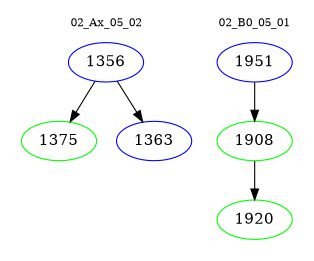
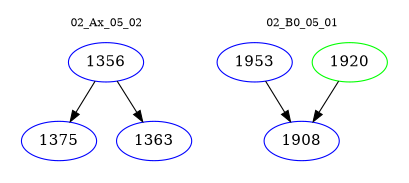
  digraph {
    node [color=blue]
    edge [color=black]
-   n1 [color=green label=1375]
+   n1 [label=1375]
    n2 [label=1356]
    n3 [label=1363]
    n4 [color=green label=1920]
-   n5 [color=green label=1908]
-   n6 [label=1951]
+   n5 [label=1908]
+   n6 [label=1953]
    subgraph cluster_1 {
      color=white
      fontsize=10
      label="02_Ax_05_02"
      n1
      n2
      n3
    }
    subgraph cluster_2 {
      color=white
      fontsize=10
      label="02_B0_05_01"
      n4
      n5
      n6
    }
    n2 -> n1
    n2 -> n3
-   n5 -> n4
+   n4 -> n5
    n6 -> n5
  }
